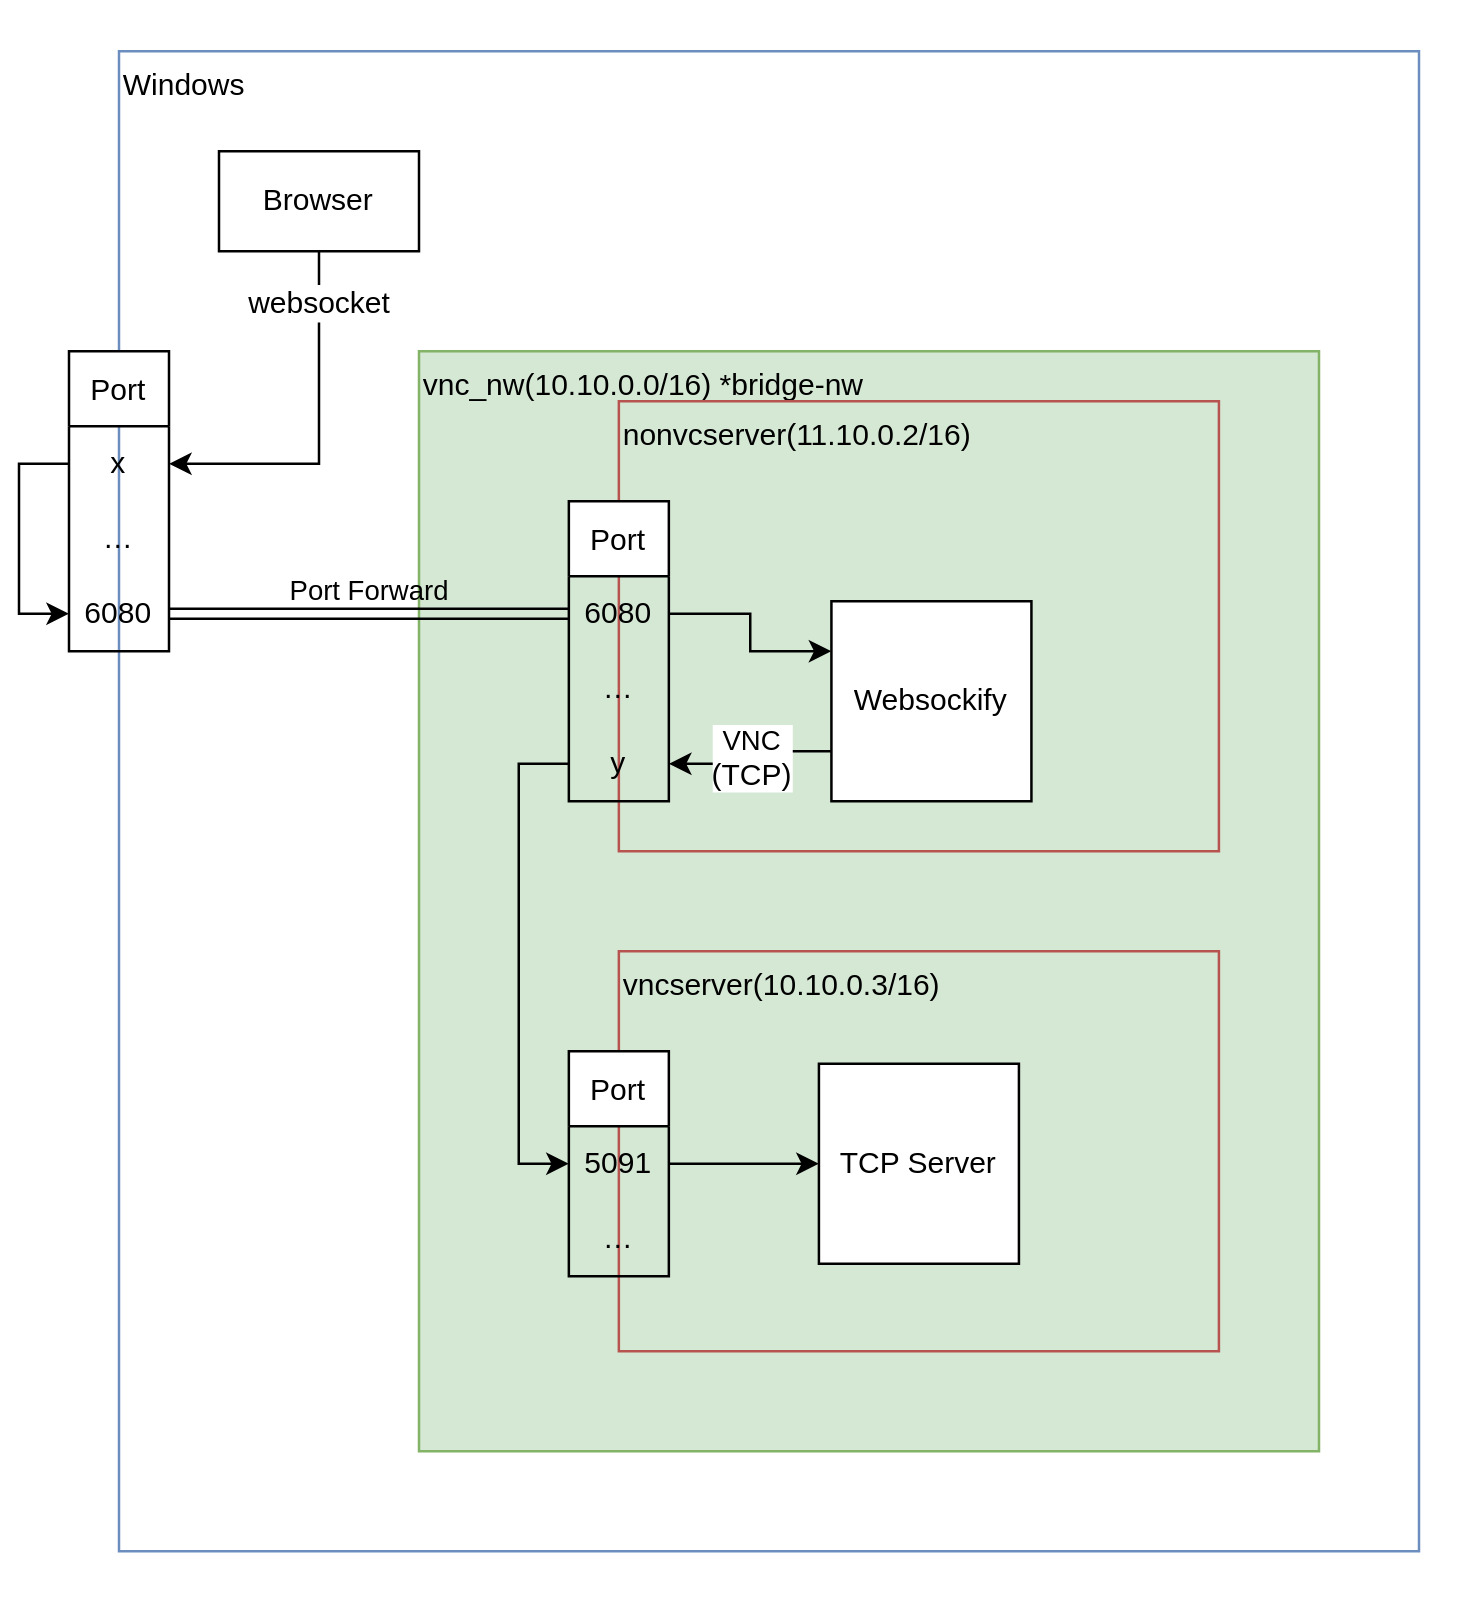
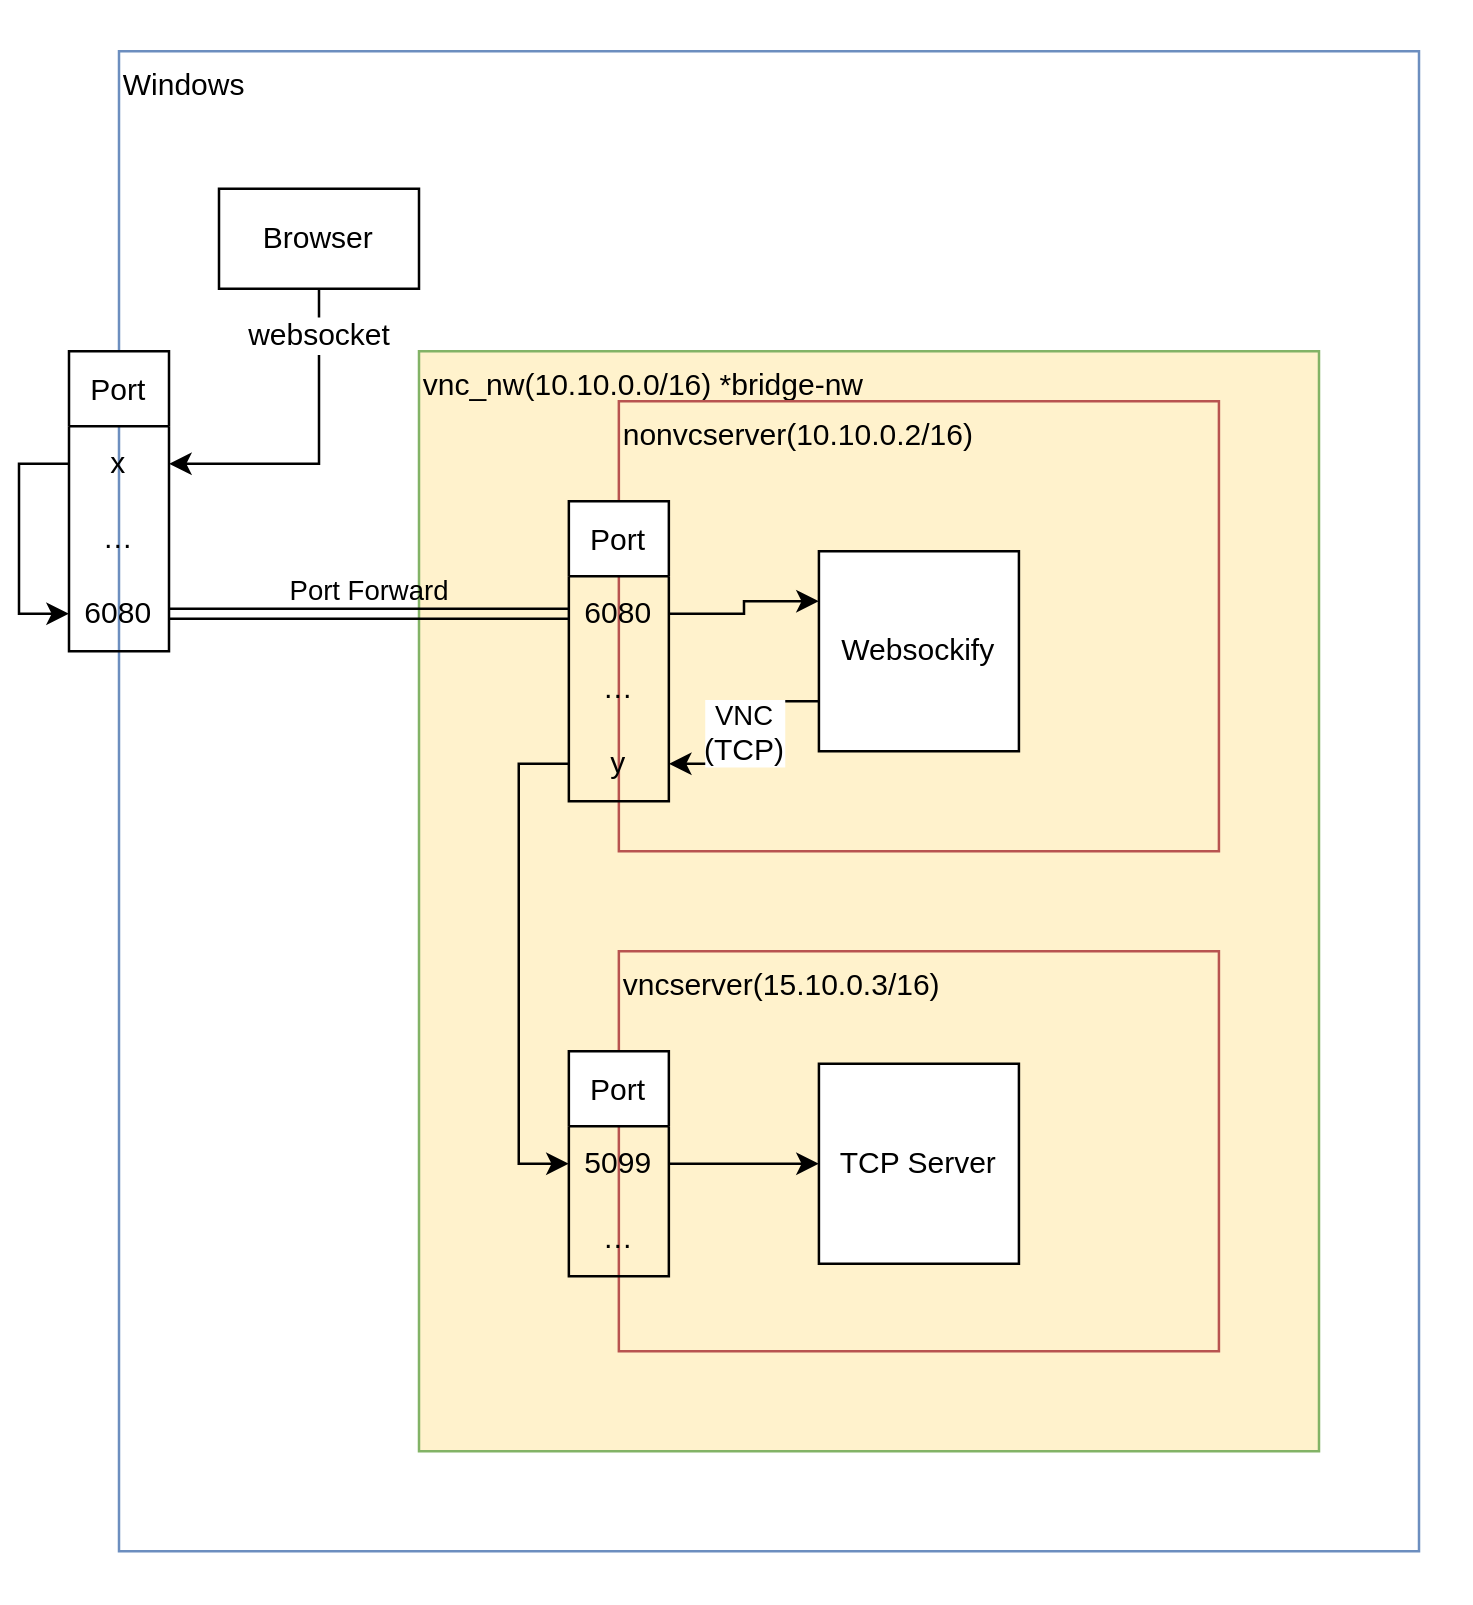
  <mxCell id="0" />
  <mxCell id="1" parent="0" />
  <mxCell id="2" value="windows" parent="0" />
  <mxCell id="3" value="Windows" style="rounded=0;whiteSpace=wrap;html=1;align=left;verticalAlign=top;fillColor=none;fontSize=12;strokeColor=#6c8ebf;" parent="2" vertex="1"><mxGeometry x="40" y="20" width="520" height="600" as="geometry" /></mxCell>
  <mxCell id="4" value="docker" parent="0" />
- <mxCell id="5" value="vnc_nw(10.10.0.0/16) *bridge-nw" style="rounded=0;whiteSpace=wrap;html=1;align=left;verticalAlign=top;fillColor=#d5e8d4;fontSize=12;strokeColor=#82b366;" parent="4" vertex="1"><mxGeometry x="160" y="140" width="360" height="440" as="geometry" /></mxCell>
- <mxCell id="6" value="vncserver(10.10.0.3/16)" style="rounded=0;whiteSpace=wrap;html=1;align=left;verticalAlign=top;fillColor=none;fontSize=12;strokeColor=#b85450;" vertex="1" parent="4"><mxGeometry x="239.94" y="380" width="240.03" height="160" as="geometry" /></mxCell>
- <mxCell id="7" value="nonvcserver(11.10.0.2/16)" style="rounded=0;whiteSpace=wrap;html=1;align=left;verticalAlign=top;fillColor=none;fontSize=12;strokeColor=#b85450;" vertex="1" parent="4"><mxGeometry x="239.94" y="160" width="240.03" height="180" as="geometry" /></mxCell>
+ <mxCell id="5" value="vnc_nw(10.10.0.0/16) *bridge-nw" style="rounded=0;whiteSpace=wrap;html=1;align=left;verticalAlign=top;fillColor=#fff2cc;fontSize=12;strokeColor=#82b366;" parent="4" vertex="1"><mxGeometry x="160" y="140" width="360" height="440" as="geometry" /></mxCell>
+ <mxCell id="6" value="vncserver(15.10.0.3/16)" style="rounded=0;whiteSpace=wrap;html=1;align=left;verticalAlign=top;fillColor=none;fontSize=12;strokeColor=#b85450;" vertex="1" parent="4"><mxGeometry x="239.94" y="380" width="240.03" height="160" as="geometry" /></mxCell>
+ <mxCell id="7" value="nonvcserver(10.10.0.2/16)" style="rounded=0;whiteSpace=wrap;html=1;align=left;verticalAlign=top;fillColor=none;fontSize=12;strokeColor=#b85450;" vertex="1" parent="4"><mxGeometry x="239.94" y="160" width="240.03" height="180" as="geometry" /></mxCell>
  <mxCell id="8" value="instance" parent="0" />
  <mxCell id="9" value="Port" style="shape=table;startSize=30;container=1;collapsible=0;childLayout=tableLayout;fixedRows=1;rowLines=0;fontStyle=0;strokeColor=default;fontSize=12;" vertex="1" parent="8"><mxGeometry x="219.94" y="200" width="40" height="120" as="geometry" /></mxCell>
  <mxCell id="10" value="" style="shape=tableRow;horizontal=0;startSize=0;swimlaneHead=0;swimlaneBody=0;top=0;left=0;bottom=0;right=0;collapsible=0;dropTarget=0;fillColor=none;points=[[0,0.5],[1,0.5]];portConstraint=eastwest;strokeColor=inherit;fontSize=12;" vertex="1" parent="9"><mxGeometry y="30" width="40" height="30" as="geometry" /></mxCell>
  <mxCell id="11" value="6080" style="shape=partialRectangle;html=1;whiteSpace=wrap;connectable=0;fillColor=none;top=0;left=0;bottom=0;right=0;overflow=hidden;pointerEvents=1;strokeColor=inherit;fontSize=12;" vertex="1" parent="10"><mxGeometry width="40" height="30" as="geometry"><mxRectangle width="40" height="30" as="alternateBounds" /></mxGeometry></mxCell>
  <mxCell id="12" value="" style="shape=tableRow;horizontal=0;startSize=0;swimlaneHead=0;swimlaneBody=0;top=0;left=0;bottom=0;right=0;collapsible=0;dropTarget=0;fillColor=none;points=[[0,0.5],[1,0.5]];portConstraint=eastwest;strokeColor=inherit;fontSize=12;" vertex="1" parent="9"><mxGeometry y="60" width="40" height="30" as="geometry" /></mxCell>
  <mxCell id="13" value="…" style="shape=partialRectangle;html=1;whiteSpace=wrap;connectable=0;fillColor=none;top=0;left=0;bottom=0;right=0;overflow=hidden;strokeColor=inherit;fontSize=12;" vertex="1" parent="12"><mxGeometry width="40" height="30" as="geometry"><mxRectangle width="40" height="30" as="alternateBounds" /></mxGeometry></mxCell>
  <mxCell id="14" value="" style="shape=tableRow;horizontal=0;startSize=0;swimlaneHead=0;swimlaneBody=0;top=0;left=0;bottom=0;right=0;collapsible=0;dropTarget=0;fillColor=none;points=[[0,0.5],[1,0.5]];portConstraint=eastwest;strokeColor=inherit;fontSize=12;" vertex="1" parent="9"><mxGeometry y="90" width="40" height="30" as="geometry" /></mxCell>
  <mxCell id="15" value="y" style="shape=partialRectangle;html=1;whiteSpace=wrap;connectable=0;fillColor=none;top=0;left=0;bottom=0;right=0;overflow=hidden;strokeColor=inherit;fontSize=12;" vertex="1" parent="14"><mxGeometry width="40" height="30" as="geometry"><mxRectangle width="40" height="30" as="alternateBounds" /></mxGeometry></mxCell>
  <mxCell id="16" style="edgeStyle=orthogonalEdgeStyle;rounded=0;orthogonalLoop=1;jettySize=auto;html=1;exitX=1;exitY=0.5;exitDx=0;exitDy=0;entryX=0;entryY=0.5;entryDx=0;entryDy=0;" edge="1" parent="8" source="17" target="28"><mxGeometry relative="1" as="geometry" /></mxCell>
  <mxCell id="17" value="Port" style="shape=table;startSize=30;container=1;collapsible=0;childLayout=tableLayout;fixedRows=1;rowLines=0;fontStyle=0;strokeColor=default;fontSize=12;" vertex="1" parent="8"><mxGeometry x="219.94" y="420" width="40" height="90" as="geometry" /></mxCell>
  <mxCell id="18" value="" style="shape=tableRow;horizontal=0;startSize=0;swimlaneHead=0;swimlaneBody=0;top=0;left=0;bottom=0;right=0;collapsible=0;dropTarget=0;fillColor=none;points=[[0,0.5],[1,0.5]];portConstraint=eastwest;strokeColor=inherit;fontSize=12;" vertex="1" parent="17"><mxGeometry y="30" width="40" height="30" as="geometry" /></mxCell>
- <mxCell id="19" value="5091" style="shape=partialRectangle;html=1;whiteSpace=wrap;connectable=0;fillColor=none;top=0;left=0;bottom=0;right=0;overflow=hidden;pointerEvents=1;strokeColor=inherit;fontSize=12;" vertex="1" parent="18"><mxGeometry width="40" height="30" as="geometry"><mxRectangle width="40" height="30" as="alternateBounds" /></mxGeometry></mxCell>
+ <mxCell id="19" value="5099" style="shape=partialRectangle;html=1;whiteSpace=wrap;connectable=0;fillColor=none;top=0;left=0;bottom=0;right=0;overflow=hidden;pointerEvents=1;strokeColor=inherit;fontSize=12;" vertex="1" parent="18"><mxGeometry width="40" height="30" as="geometry"><mxRectangle width="40" height="30" as="alternateBounds" /></mxGeometry></mxCell>
  <mxCell id="20" value="" style="shape=tableRow;horizontal=0;startSize=0;swimlaneHead=0;swimlaneBody=0;top=0;left=0;bottom=0;right=0;collapsible=0;dropTarget=0;fillColor=none;points=[[0,0.5],[1,0.5]];portConstraint=eastwest;strokeColor=inherit;fontSize=12;" vertex="1" parent="17"><mxGeometry y="60" width="40" height="30" as="geometry" /></mxCell>
  <mxCell id="21" value="…" style="shape=partialRectangle;html=1;whiteSpace=wrap;connectable=0;fillColor=none;top=0;left=0;bottom=0;right=0;overflow=hidden;strokeColor=inherit;fontSize=12;" vertex="1" parent="20"><mxGeometry width="40" height="30" as="geometry"><mxRectangle width="40" height="30" as="alternateBounds" /></mxGeometry></mxCell>
  <mxCell id="22" value="Port Forward" style="edgeStyle=orthogonalEdgeStyle;rounded=0;orthogonalLoop=1;jettySize=auto;html=1;exitX=1;exitY=0.5;exitDx=0;exitDy=0;entryX=0;entryY=0.5;entryDx=0;entryDy=0;shape=link;labelBackgroundColor=none;" edge="1" parent="8" source="34" target="10"><mxGeometry y="9" relative="1" as="geometry"><mxPoint as="offset" /></mxGeometry></mxCell>
  <mxCell id="23" value="VNC&lt;br style=&quot;border-color: var(--border-color); font-size: 12px;&quot;&gt;&lt;span style=&quot;font-size: 12px;&quot;&gt;(TCP)&lt;/span&gt;" style="edgeStyle=orthogonalEdgeStyle;rounded=0;orthogonalLoop=1;jettySize=auto;html=1;exitX=0;exitY=0.75;exitDx=0;exitDy=0;entryX=1;entryY=0.5;entryDx=0;entryDy=0;" edge="1" parent="8" source="27" target="14"><mxGeometry relative="1" as="geometry" /></mxCell>
  <mxCell id="24" style="edgeStyle=orthogonalEdgeStyle;rounded=0;orthogonalLoop=1;jettySize=auto;html=1;exitX=0;exitY=0.5;exitDx=0;exitDy=0;entryX=0;entryY=0.5;entryDx=0;entryDy=0;" edge="1" parent="8" source="14" target="18"><mxGeometry relative="1" as="geometry" /></mxCell>
  <mxCell id="25" style="edgeStyle=orthogonalEdgeStyle;rounded=0;orthogonalLoop=1;jettySize=auto;html=1;exitX=1;exitY=0.5;exitDx=0;exitDy=0;entryX=0;entryY=0.25;entryDx=0;entryDy=0;fontSize=12;" edge="1" parent="8" source="10" target="27"><mxGeometry relative="1" as="geometry"><mxPoint x="439.94" y="220" as="sourcePoint" /></mxGeometry></mxCell>
- <mxCell id="26" value="Browser" style="rounded=0;whiteSpace=wrap;html=1;fontSize=12;" vertex="1" parent="8"><mxGeometry x="80" y="60" width="80" height="40" as="geometry" /></mxCell>
- <mxCell id="27" value="Websockify" style="rounded=0;whiteSpace=wrap;html=1;fontSize=12;" vertex="1" parent="8"><mxGeometry x="324.97" y="240" width="80" height="80" as="geometry" /></mxCell>
+ <mxCell id="26" value="Browser" style="rounded=0;whiteSpace=wrap;html=1;fontSize=12;" vertex="1" parent="8"><mxGeometry x="80" y="75" width="80" height="40" as="geometry" /></mxCell>
+ <mxCell id="27" value="Websockify" style="rounded=0;whiteSpace=wrap;html=1;fontSize=12;" vertex="1" parent="8"><mxGeometry x="319.97" y="220" width="80" height="80" as="geometry" /></mxCell>
  <mxCell id="28" value="TCP Server" style="rounded=0;whiteSpace=wrap;html=1;fontSize=12;" vertex="1" parent="8"><mxGeometry x="319.97" y="425" width="80" height="80" as="geometry" /></mxCell>
  <mxCell id="29" value="Port" style="shape=table;startSize=30;container=1;collapsible=0;childLayout=tableLayout;fixedRows=1;rowLines=0;fontStyle=0;strokeColor=default;fontSize=12;" vertex="1" parent="8"><mxGeometry x="20" y="140" width="40" height="120" as="geometry" /></mxCell>
  <mxCell id="30" value="" style="shape=tableRow;horizontal=0;startSize=0;swimlaneHead=0;swimlaneBody=0;top=0;left=0;bottom=0;right=0;collapsible=0;dropTarget=0;fillColor=none;points=[[0,0.5],[1,0.5]];portConstraint=eastwest;strokeColor=inherit;fontSize=12;" vertex="1" parent="29"><mxGeometry y="30" width="40" height="30" as="geometry" /></mxCell>
  <mxCell id="31" value="x" style="shape=partialRectangle;html=1;whiteSpace=wrap;connectable=0;fillColor=none;top=0;left=0;bottom=0;right=0;overflow=hidden;pointerEvents=1;strokeColor=inherit;fontSize=12;" vertex="1" parent="30"><mxGeometry width="40" height="30" as="geometry"><mxRectangle width="40" height="30" as="alternateBounds" /></mxGeometry></mxCell>
  <mxCell id="32" value="" style="shape=tableRow;horizontal=0;startSize=0;swimlaneHead=0;swimlaneBody=0;top=0;left=0;bottom=0;right=0;collapsible=0;dropTarget=0;fillColor=none;points=[[0,0.5],[1,0.5]];portConstraint=eastwest;strokeColor=inherit;fontSize=12;" vertex="1" parent="29"><mxGeometry y="60" width="40" height="30" as="geometry" /></mxCell>
  <mxCell id="33" value="…" style="shape=partialRectangle;html=1;whiteSpace=wrap;connectable=0;fillColor=none;top=0;left=0;bottom=0;right=0;overflow=hidden;strokeColor=inherit;fontSize=12;" vertex="1" parent="32"><mxGeometry width="40" height="30" as="geometry"><mxRectangle width="40" height="30" as="alternateBounds" /></mxGeometry></mxCell>
  <mxCell id="34" value="" style="shape=tableRow;horizontal=0;startSize=0;swimlaneHead=0;swimlaneBody=0;top=0;left=0;bottom=0;right=0;collapsible=0;dropTarget=0;fillColor=none;points=[[0,0.5],[1,0.5]];portConstraint=eastwest;strokeColor=inherit;fontSize=12;" vertex="1" parent="29"><mxGeometry y="90" width="40" height="30" as="geometry" /></mxCell>
  <mxCell id="35" value="6080" style="shape=partialRectangle;html=1;whiteSpace=wrap;connectable=0;fillColor=none;top=0;left=0;bottom=0;right=0;overflow=hidden;strokeColor=inherit;fontSize=12;" vertex="1" parent="34"><mxGeometry width="40" height="30" as="geometry"><mxRectangle width="40" height="30" as="alternateBounds" /></mxGeometry></mxCell>
  <mxCell id="36" style="edgeStyle=orthogonalEdgeStyle;rounded=0;orthogonalLoop=1;jettySize=auto;html=1;exitX=0;exitY=0.5;exitDx=0;exitDy=0;entryX=0;entryY=0.5;entryDx=0;entryDy=0;" edge="1" parent="29" source="30" target="34"><mxGeometry relative="1" as="geometry" /></mxCell>
  <mxCell id="37" value="websocket" style="edgeStyle=orthogonalEdgeStyle;rounded=0;orthogonalLoop=1;jettySize=auto;html=1;exitX=0.5;exitY=1;exitDx=0;exitDy=0;entryX=1;entryY=0.5;entryDx=0;entryDy=0;fontSize=12;" edge="1" parent="8" source="26" target="30"><mxGeometry x="-0.704" relative="1" as="geometry"><mxPoint as="offset" /></mxGeometry></mxCell>
